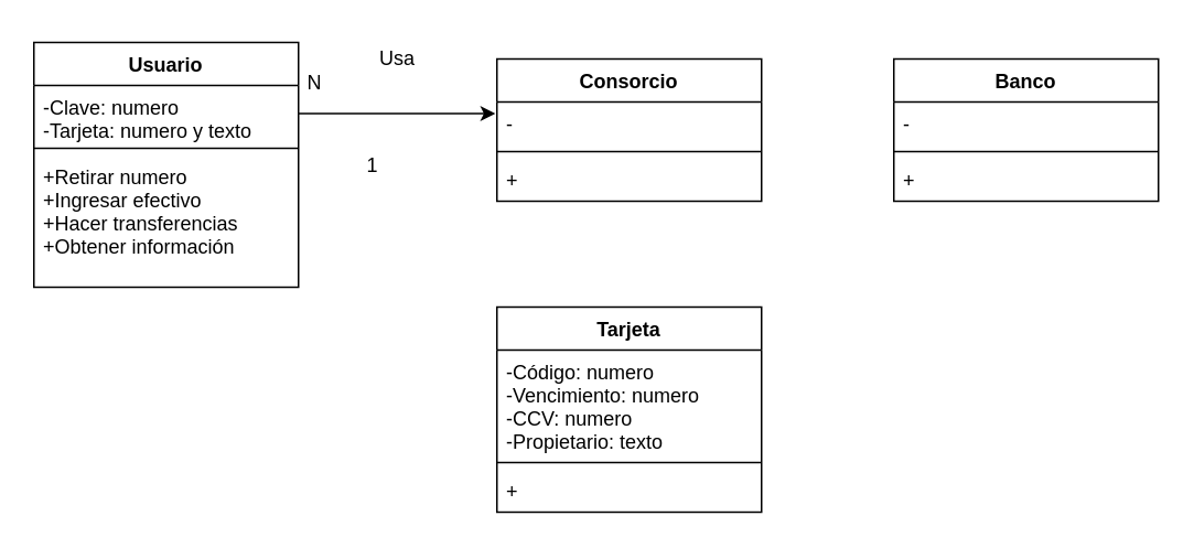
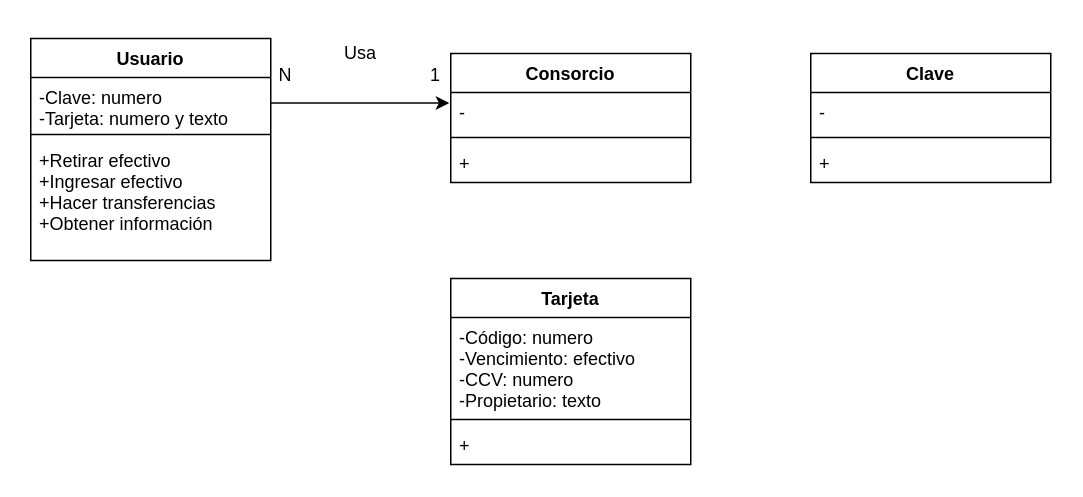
  <mxCell id="0" />
  <mxCell id="1" parent="0" />
  <mxCell id="2" value="Usuario" style="swimlane;fontStyle=1;align=center;verticalAlign=top;childLayout=stackLayout;horizontal=1;startSize=26;horizontalStack=0;resizeParent=1;resizeParentMax=0;resizeLast=0;collapsible=1;marginBottom=0;" parent="1" vertex="1"><mxGeometry x="20" y="25" width="160" height="148" as="geometry" /></mxCell>
  <mxCell id="3" value="-Clave: numero&#10;-Tarjeta: numero y texto" style="text;strokeColor=none;fillColor=none;align=left;verticalAlign=top;spacingLeft=4;spacingRight=4;overflow=hidden;rotatable=0;points=[[0,0.5],[1,0.5]];portConstraint=eastwest;" parent="2" vertex="1"><mxGeometry y="26" width="160" height="34" as="geometry" /></mxCell>
  <mxCell id="4" value="" style="line;strokeWidth=1;fillColor=none;align=left;verticalAlign=middle;spacingTop=-1;spacingLeft=3;spacingRight=3;rotatable=0;labelPosition=right;points=[];portConstraint=eastwest;" parent="2" vertex="1"><mxGeometry y="60" width="160" height="8" as="geometry" /></mxCell>
- <mxCell id="5" value="+Retirar numero&#10;+Ingresar efectivo&#10;+Hacer transferencias&#10;+Obtener información" style="text;strokeColor=none;fillColor=none;align=left;verticalAlign=top;spacingLeft=4;spacingRight=4;overflow=hidden;rotatable=0;points=[[0,0.5],[1,0.5]];portConstraint=eastwest;" parent="2" vertex="1"><mxGeometry y="68" width="160" height="80" as="geometry" /></mxCell>
+ <mxCell id="5" value="+Retirar efectivo&#10;+Ingresar efectivo&#10;+Hacer transferencias&#10;+Obtener información" style="text;strokeColor=none;fillColor=none;align=left;verticalAlign=top;spacingLeft=4;spacingRight=4;overflow=hidden;rotatable=0;points=[[0,0.5],[1,0.5]];portConstraint=eastwest;" parent="2" vertex="1"><mxGeometry y="68" width="160" height="80" as="geometry" /></mxCell>
  <mxCell id="6" value="Consorcio" style="swimlane;fontStyle=1;align=center;verticalAlign=top;childLayout=stackLayout;horizontal=1;startSize=26;horizontalStack=0;resizeParent=1;resizeParentMax=0;resizeLast=0;collapsible=1;marginBottom=0;" parent="1" vertex="1"><mxGeometry x="300" y="35" width="160" height="86" as="geometry" /></mxCell>
  <mxCell id="7" value="-" style="text;strokeColor=none;fillColor=none;align=left;verticalAlign=top;spacingLeft=4;spacingRight=4;overflow=hidden;rotatable=0;points=[[0,0.5],[1,0.5]];portConstraint=eastwest;" parent="6" vertex="1"><mxGeometry y="26" width="160" height="26" as="geometry" /></mxCell>
  <mxCell id="8" value="" style="line;strokeWidth=1;fillColor=none;align=left;verticalAlign=middle;spacingTop=-1;spacingLeft=3;spacingRight=3;rotatable=0;labelPosition=right;points=[];portConstraint=eastwest;" parent="6" vertex="1"><mxGeometry y="52" width="160" height="8" as="geometry" /></mxCell>
  <mxCell id="9" value="+" style="text;strokeColor=none;fillColor=none;align=left;verticalAlign=top;spacingLeft=4;spacingRight=4;overflow=hidden;rotatable=0;points=[[0,0.5],[1,0.5]];portConstraint=eastwest;" parent="6" vertex="1"><mxGeometry y="60" width="160" height="26" as="geometry" /></mxCell>
  <mxCell id="10" value="Usa" style="text;html=1;strokeColor=none;fillColor=none;align=center;verticalAlign=middle;whiteSpace=wrap;rounded=0;" parent="1" vertex="1"><mxGeometry x="210" y="20" width="60" height="30" as="geometry" /></mxCell>
  <mxCell id="11" value="N" style="text;html=1;strokeColor=none;fillColor=none;align=center;verticalAlign=middle;whiteSpace=wrap;rounded=0;" parent="1" vertex="1"><mxGeometry x="180" y="35" width="20" height="30" as="geometry" /></mxCell>
- <mxCell id="12" value="1" style="text;html=1;strokeColor=none;fillColor=none;align=center;verticalAlign=middle;whiteSpace=wrap;rounded=0;" parent="1" vertex="1"><mxGeometry x="215" y="85" width="20" height="30" as="geometry" /></mxCell>
+ <mxCell id="12" value="1" style="text;html=1;strokeColor=none;fillColor=none;align=center;verticalAlign=middle;whiteSpace=wrap;rounded=0;" parent="1" vertex="1"><mxGeometry x="280" y="35" width="20" height="30" as="geometry" /></mxCell>
  <mxCell id="13" style="edgeStyle=orthogonalEdgeStyle;rounded=0;orthogonalLoop=1;jettySize=auto;html=1;entryX=-0.006;entryY=0.269;entryDx=0;entryDy=0;entryPerimeter=0;" parent="1" source="3" target="7" edge="1"><mxGeometry relative="1" as="geometry" /></mxCell>
- <mxCell id="14" value="Banco" style="swimlane;fontStyle=1;align=center;verticalAlign=top;childLayout=stackLayout;horizontal=1;startSize=26;horizontalStack=0;resizeParent=1;resizeParentMax=0;resizeLast=0;collapsible=1;marginBottom=0;" parent="1" vertex="1"><mxGeometry x="540" y="35" width="160" height="86" as="geometry" /></mxCell>
+ <mxCell id="14" value="Clave" style="swimlane;fontStyle=1;align=center;verticalAlign=top;childLayout=stackLayout;horizontal=1;startSize=26;horizontalStack=0;resizeParent=1;resizeParentMax=0;resizeLast=0;collapsible=1;marginBottom=0;" parent="1" vertex="1"><mxGeometry x="540" y="35" width="160" height="86" as="geometry" /></mxCell>
  <mxCell id="15" value="-" style="text;strokeColor=none;fillColor=none;align=left;verticalAlign=top;spacingLeft=4;spacingRight=4;overflow=hidden;rotatable=0;points=[[0,0.5],[1,0.5]];portConstraint=eastwest;" parent="14" vertex="1"><mxGeometry y="26" width="160" height="26" as="geometry" /></mxCell>
  <mxCell id="16" value="" style="line;strokeWidth=1;fillColor=none;align=left;verticalAlign=middle;spacingTop=-1;spacingLeft=3;spacingRight=3;rotatable=0;labelPosition=right;points=[];portConstraint=eastwest;" parent="14" vertex="1"><mxGeometry y="52" width="160" height="8" as="geometry" /></mxCell>
  <mxCell id="17" value="+" style="text;strokeColor=none;fillColor=none;align=left;verticalAlign=top;spacingLeft=4;spacingRight=4;overflow=hidden;rotatable=0;points=[[0,0.5],[1,0.5]];portConstraint=eastwest;" parent="14" vertex="1"><mxGeometry y="60" width="160" height="26" as="geometry" /></mxCell>
  <mxCell id="18" value="Tarjeta" style="swimlane;fontStyle=1;align=center;verticalAlign=top;childLayout=stackLayout;horizontal=1;startSize=26;horizontalStack=0;resizeParent=1;resizeParentMax=0;resizeLast=0;collapsible=1;marginBottom=0;" vertex="1" parent="1"><mxGeometry x="300" y="185" width="160" height="124" as="geometry" /></mxCell>
- <mxCell id="19" value="-Código: numero&#10;-Vencimiento: numero&#10;-CCV: numero&#10;-Propietario: texto" style="text;strokeColor=none;fillColor=none;align=left;verticalAlign=top;spacingLeft=4;spacingRight=4;overflow=hidden;rotatable=0;points=[[0,0.5],[1,0.5]];portConstraint=eastwest;" vertex="1" parent="18"><mxGeometry y="26" width="160" height="64" as="geometry" /></mxCell>
+ <mxCell id="19" value="-Código: numero&#10;-Vencimiento: efectivo&#10;-CCV: numero&#10;-Propietario: texto" style="text;strokeColor=none;fillColor=none;align=left;verticalAlign=top;spacingLeft=4;spacingRight=4;overflow=hidden;rotatable=0;points=[[0,0.5],[1,0.5]];portConstraint=eastwest;" vertex="1" parent="18"><mxGeometry y="26" width="160" height="64" as="geometry" /></mxCell>
  <mxCell id="20" value="" style="line;strokeWidth=1;fillColor=none;align=left;verticalAlign=middle;spacingTop=-1;spacingLeft=3;spacingRight=3;rotatable=0;labelPosition=right;points=[];portConstraint=eastwest;" vertex="1" parent="18"><mxGeometry y="90" width="160" height="8" as="geometry" /></mxCell>
  <mxCell id="21" value="+" style="text;strokeColor=none;fillColor=none;align=left;verticalAlign=top;spacingLeft=4;spacingRight=4;overflow=hidden;rotatable=0;points=[[0,0.5],[1,0.5]];portConstraint=eastwest;" vertex="1" parent="18"><mxGeometry y="98" width="160" height="26" as="geometry" /></mxCell>
